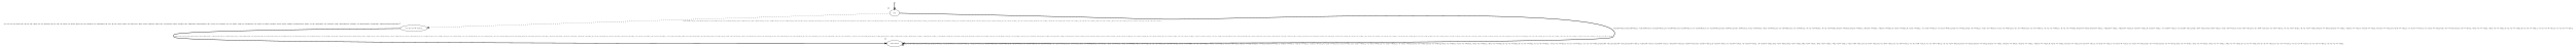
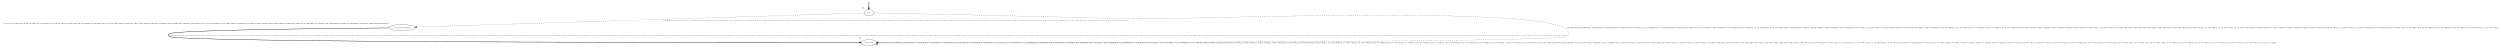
  digraph {
    fontname="Comic Neue"
    node [fontname="Comic Neue" xlabel="{}"]
    edge [style=dashed fontname="Comic Neue"]
    Initial [shape=point xlabel=""]
    S0
    n3 [label="-t1-t2-t3-t4-t5p2;" xlabel="{-t1-t2-t3-t4-t5,t1-t2-t3-t4-t5,-t1t2-t3-t4-t5,t1t2-t3-t4-t5,-t1-t2t3-t4-t5,t1-t2t3-t4-t5,-t1t2t3-t4-t5,t1t2t3-t4-t5,-t1-t2-t3t4-t5,t1-t2-t3t4-t5,-t1t2-t3t4-t5,t1t2-t3t4-t5,-t1-t2t3t4-t5,t1-t2t3t4-t5,-t1t2t3t4-t5,t1t2t3t4-t5,-t1-t2-t3-t4t5,t1-t2-t3-t4t5,-t1t2-t3-t4t5,t1t2-t3-t4t5,-t1-t2t3-t4t5,t1-t2t3-t4t5,-t1t2t3-t4t5,t1t2t3-t4t5,-t1-t2-t3t4t5,t1-t2-t3t4t5,-t1t2-t3t4t5,t1t2-t3t4t5,-t1-t2t3t4t5,t1-t2t3t4t5,-t1t2t3t4t5,t1t2t3t4t5,}"]
    n4 [label=sinkstate]
    Initial -> S0 [style=bold]
    S0 -> n3 [label="t1t2t3t4t5p1;-t1t2t3t4t5p2;t1-t2t3t4t5p1;-t1-t2t3t4t5p2;t1t2-t3t4t5p1;-t1t2-t3t4t5p2;t1-t2-t3t4t5p1;-t1-t2-t3t4t5p2;t1t2t3-t4t5p1;-t1t2t3-t4t5p2;t1-t2t3-t4t5p1;-t1-t2t3-t4t5p2;t1t2-t3-t4t5p1;-t1t2-t3-t4t5p2;t1-t2-t3-t4t5p1;-t1-t2-t3-t4t5p2;t1t2t3t4-t5p1;-t1t2t3t4-t5p2;t1-t2t3t4-t5p1;-t1-t2t3t4-t5p2;t1t2-t3t4-t5p1;-t1t2-t3t4-t5p2;t1-t2-t3t4-t5p1;-t1-t2-t3t4-t5p2;t1t2t3-t4-t5p1;-t1t2t3-t4-t5p2;t1-t2t3-t4-t5p1;-t1-t2t3-t4-t5p2;t1t2-t3-t4-t5p1;-t1t2-t3-t4-t5p2;t1-t2-t3-t4-t5p1;-t1-t2-t3-t4-t5p2;"]
-   S0 -> n4 [label="t1t2t3t4t5p3;t1t2t3t4t5p2;-t1t2t3t4t5p3;-t1t2t3t4t5p1;t1-t2t3t4t5p3;t1-t2t3t4t5p2;-t1-t2t3t4t5p3;-t1-t2t3t4t5p1;t1t2-t3t4t5p3;t1t2-t3t4t5p2;-t1t2-t3t4t5p3;-t1t2-t3t4t5p1;t1-t2-t3t4t5p3;t1-t2-t3t4t5p2;-t1-t2-t3t4t5p3;-t1-t2-t3t4t5p1;t1t2t3-t4t5p3;t1t2t3-t4t5p2;-t1t2t3-t4t5p3;-t1t2t3-t4t5p1;t1-t2t3-t4t5p3;t1-t2t3-t4t5p2;-t1-t2t3-t4t5p3;-t1-t2t3-t4t5p1;t1t2-t3-t4t5p3;t1t2-t3-t4t5p2;-t1t2-t3-t4t5p3;-t1t2-t3-t4t5p1;t1-t2-t3-t4t5p3;t1-t2-t3-t4t5p2;-t1-t2-t3-t4t5p3;-t1-t2-t3-t4t5p1;t1t2t3t4-t5p3;t1t2t3t4-t5p2;-t1t2t3t4-t5p3;-t1t2t3t4-t5p1;t1-t2t3t4-t5p3;t1-t2t3t4-t5p2;-t1-t2t3t4-t5p3;-t1-t2t3t4-t5p1;t1t2-t3t4-t5p3;t1t2-t3t4-t5p2;-t1t2-t3t4-t5p3;-t1t2-t3t4-t5p1;t1-t2-t3t4-t5p3;t1-t2-t3t4-t5p2;-t1-t2-t3t4-t5p3;-t1-t2-t3t4-t5p1;t1t2t3-t4-t5p3;t1t2t3-t4-t5p2;-t1t2t3-t4-t5p3;-t1t2t3-t4-t5p1;t1-t2t3-t4-t5p3;t1-t2t3-t4-t5p2;-t1-t2t3-t4-t5p3;-t1-t2t3-t4-t5p1;t1t2-t3-t4-t5p3;t1t2-t3-t4-t5p2;-t1t2-t3-t4-t5p3;-t1t2-t3-t4-t5p1;t1-t2-t3-t4-t5p3;t1-t2-t3-t4-t5p2;-t1-t2-t3-t4-t5p3;-t1-t2-t3-t4-t5p1;" style=bold]
+   S0 -> n4 [label="t1t2t3t4t5p3;t1t2t3t4t5p2;-t1t2t3t4t5p3;-t1t2t3t4t5p1;t1-t2t3t4t5p3;t1-t2t3t4t5p2;-t1-t2t3t4t5p3;-t1-t2t3t4t5p1;t1t2-t3t4t5p3;t1t2-t3t4t5p2;-t1t2-t3t4t5p3;-t1t2-t3t4t5p1;t1-t2-t3t4t5p3;t1-t2-t3t4t5p2;-t1-t2-t3t4t5p3;-t1-t2-t3t4t5p1;t1t2t3-t4t5p3;t1t2t3-t4t5p2;-t1t2t3-t4t5p3;-t1t2t3-t4t5p1;t1-t2t3-t4t5p3;t1-t2t3-t4t5p2;-t1-t2t3-t4t5p3;-t1-t2t3-t4t5p1;t1t2-t3-t4t5p3;t1t2-t3-t4t5p2;-t1t2-t3-t4t5p3;-t1t2-t3-t4t5p1;t1-t2-t3-t4t5p3;t1-t2-t3-t4t5p2;-t1-t2-t3-t4t5p3;-t1-t2-t3-t4t5p1;t1t2t3t4-t5p3;t1t2t3t4-t5p2;-t1t2t3t4-t5p3;-t1t2t3t4-t5p1;t1-t2t3t4-t5p3;t1-t2t3t4-t5p2;-t1-t2t3t4-t5p3;-t1-t2t3t4-t5p1;t1t2-t3t4-t5p3;t1t2-t3t4-t5p2;-t1t2-t3t4-t5p3;-t1t2-t3t4-t5p1;t1-t2-t3t4-t5p3;t1-t2-t3t4-t5p2;-t1-t2-t3t4-t5p3;-t1-t2-t3t4-t5p1;t1t2t3-t4-t5p3;t1t2t3-t4-t5p2;-t1t2t3-t4-t5p3;-t1t2t3-t4-t5p1;t1-t2t3-t4-t5p3;t1-t2t3-t4-t5p2;-t1-t2t3-t4-t5p3;-t1-t2t3-t4-t5p1;t1t2-t3-t4-t5p3;t1t2-t3-t4-t5p2;-t1t2-t3-t4-t5p3;-t1t2-t3-t4-t5p1;t1-t2-t3-t4-t5p3;t1-t2-t3-t4-t5p2;-t1-t2-t3-t4-t5p3;-t1-t2-t3-t4-t5p1;"]
    n3 -> n4 [label="t1t2t3t4t5p3;t1t2t3t4t5p2;t1t2t3t4t5p1;-t1t2t3t4t5p3;-t1t2t3t4t5p2;-t1t2t3t4t5p1;t1-t2t3t4t5p3;t1-t2t3t4t5p2;t1-t2t3t4t5p1;-t1-t2t3t4t5p3;-t1-t2t3t4t5p2;-t1-t2t3t4t5p1;t1t2-t3t4t5p3;t1t2-t3t4t5p2;t1t2-t3t4t5p1;-t1t2-t3t4t5p3;-t1t2-t3t4t5p2;-t1t2-t3t4t5p1;t1-t2-t3t4t5p3;t1-t2-t3t4t5p2;t1-t2-t3t4t5p1;-t1-t2-t3t4t5p3;-t1-t2-t3t4t5p2;-t1-t2-t3t4t5p1;t1t2t3-t4t5p3;t1t2t3-t4t5p2;t1t2t3-t4t5p1;-t1t2t3-t4t5p3;-t1t2t3-t4t5p2;-t1t2t3-t4t5p1;t1-t2t3-t4t5p3;t1-t2t3-t4t5p2;t1-t2t3-t4t5p1;-t1-t2t3-t4t5p3;-t1-t2t3-t4t5p2;-t1-t2t3-t4t5p1;t1t2-t3-t4t5p3;t1t2-t3-t4t5p2;t1t2-t3-t4t5p1;-t1t2-t3-t4t5p3;-t1t2-t3-t4t5p2;-t1t2-t3-t4t5p1;t1-t2-t3-t4t5p3;t1-t2-t3-t4t5p2;t1-t2-t3-t4t5p1;-t1-t2-t3-t4t5p3;-t1-t2-t3-t4t5p2;-t1-t2-t3-t4t5p1;t1t2t3t4-t5p3;t1t2t3t4-t5p2;t1t2t3t4-t5p1;-t1t2t3t4-t5p3;-t1t2t3t4-t5p2;-t1t2t3t4-t5p1;t1-t2t3t4-t5p3;t1-t2t3t4-t5p2;t1-t2t3t4-t5p1;-t1-t2t3t4-t5p3;-t1-t2t3t4-t5p2;-t1-t2t3t4-t5p1;t1t2-t3t4-t5p3;t1t2-t3t4-t5p2;t1t2-t3t4-t5p1;-t1t2-t3t4-t5p3;-t1t2-t3t4-t5p2;-t1t2-t3t4-t5p1;t1-t2-t3t4-t5p3;t1-t2-t3t4-t5p2;t1-t2-t3t4-t5p1;-t1-t2-t3t4-t5p3;-t1-t2-t3t4-t5p2;-t1-t2-t3t4-t5p1;t1t2t3-t4-t5p3;t1t2t3-t4-t5p2;t1t2t3-t4-t5p1;-t1t2t3-t4-t5p3;-t1t2t3-t4-t5p2;-t1t2t3-t4-t5p1;t1-t2t3-t4-t5p3;t1-t2t3-t4-t5p2;t1-t2t3-t4-t5p1;-t1-t2t3-t4-t5p3;-t1-t2t3-t4-t5p2;-t1-t2t3-t4-t5p1;t1t2-t3-t4-t5p3;t1t2-t3-t4-t5p2;t1t2-t3-t4-t5p1;-t1t2-t3-t4-t5p3;-t1t2-t3-t4-t5p2;-t1t2-t3-t4-t5p1;t1-t2-t3-t4-t5p3;t1-t2-t3-t4-t5p2;t1-t2-t3-t4-t5p1;-t1-t2-t3-t4-t5p3;-t1-t2-t3-t4-t5p2;-t1-t2-t3-t4-t5p1;" style=bold]
    n4 -> n4 [label="t1t2t3t4t5p3;t1t2t3t4t5p2;t1t2t3t4t5p1;-t1t2t3t4t5p3;-t1t2t3t4t5p2;-t1t2t3t4t5p1;t1-t2t3t4t5p3;t1-t2t3t4t5p2;t1-t2t3t4t5p1;-t1-t2t3t4t5p3;-t1-t2t3t4t5p2;-t1-t2t3t4t5p1;t1t2-t3t4t5p3;t1t2-t3t4t5p2;t1t2-t3t4t5p1;-t1t2-t3t4t5p3;-t1t2-t3t4t5p2;-t1t2-t3t4t5p1;t1-t2-t3t4t5p3;t1-t2-t3t4t5p2;t1-t2-t3t4t5p1;-t1-t2-t3t4t5p3;-t1-t2-t3t4t5p2;-t1-t2-t3t4t5p1;t1t2t3-t4t5p3;t1t2t3-t4t5p2;t1t2t3-t4t5p1;-t1t2t3-t4t5p3;-t1t2t3-t4t5p2;-t1t2t3-t4t5p1;t1-t2t3-t4t5p3;t1-t2t3-t4t5p2;t1-t2t3-t4t5p1;-t1-t2t3-t4t5p3;-t1-t2t3-t4t5p2;-t1-t2t3-t4t5p1;t1t2-t3-t4t5p3;t1t2-t3-t4t5p2;t1t2-t3-t4t5p1;-t1t2-t3-t4t5p3;-t1t2-t3-t4t5p2;-t1t2-t3-t4t5p1;t1-t2-t3-t4t5p3;t1-t2-t3-t4t5p2;t1-t2-t3-t4t5p1;-t1-t2-t3-t4t5p3;-t1-t2-t3-t4t5p2;-t1-t2-t3-t4t5p1;t1t2t3t4-t5p3;t1t2t3t4-t5p2;t1t2t3t4-t5p1;-t1t2t3t4-t5p3;-t1t2t3t4-t5p2;-t1t2t3t4-t5p1;t1-t2t3t4-t5p3;t1-t2t3t4-t5p2;t1-t2t3t4-t5p1;-t1-t2t3t4-t5p3;-t1-t2t3t4-t5p2;-t1-t2t3t4-t5p1;t1t2-t3t4-t5p3;t1t2-t3t4-t5p2;t1t2-t3t4-t5p1;-t1t2-t3t4-t5p3;-t1t2-t3t4-t5p2;-t1t2-t3t4-t5p1;t1-t2-t3t4-t5p3;t1-t2-t3t4-t5p2;t1-t2-t3t4-t5p1;-t1-t2-t3t4-t5p3;-t1-t2-t3t4-t5p2;-t1-t2-t3t4-t5p1;t1t2t3-t4-t5p3;t1t2t3-t4-t5p2;t1t2t3-t4-t5p1;-t1t2t3-t4-t5p3;-t1t2t3-t4-t5p2;-t1t2t3-t4-t5p1;t1-t2t3-t4-t5p3;t1-t2t3-t4-t5p2;t1-t2t3-t4-t5p1;-t1-t2t3-t4-t5p3;-t1-t2t3-t4-t5p2;-t1-t2t3-t4-t5p1;t1t2-t3-t4-t5p3;t1t2-t3-t4-t5p2;t1t2-t3-t4-t5p1;-t1t2-t3-t4-t5p3;-t1t2-t3-t4-t5p2;-t1t2-t3-t4-t5p1;t1-t2-t3-t4-t5p3;t1-t2-t3-t4-t5p2;t1-t2-t3-t4-t5p1;-t1-t2-t3-t4-t5p3;-t1-t2-t3-t4-t5p2;-t1-t2-t3-t4-t5p1;"]
  }
